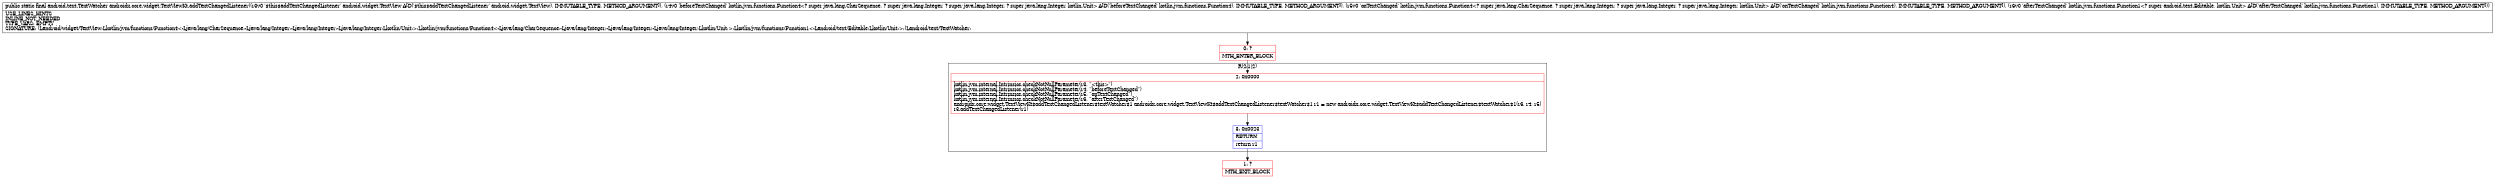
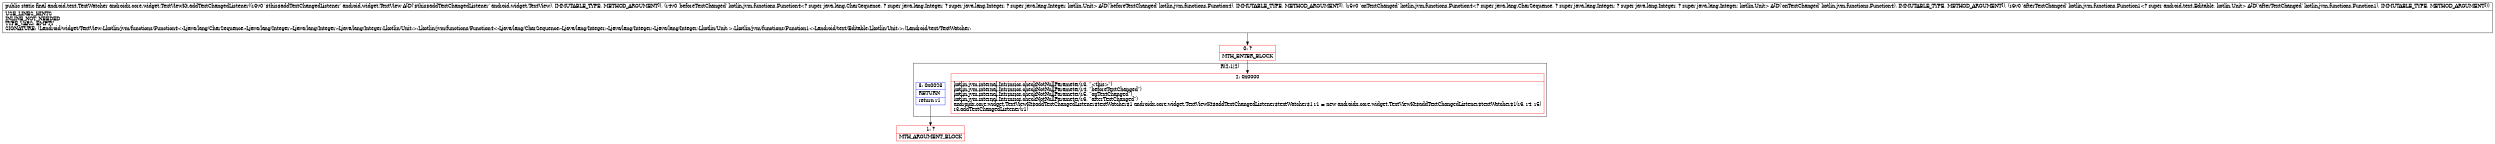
  digraph {
    node [color=red shape=record]
    n1 [label="{2\:\ 0x0000|kotlin.jvm.internal.Intrinsics.checkNotNullParameter(r3, \"\<this\>\")\lkotlin.jvm.internal.Intrinsics.checkNotNullParameter(r4, \"beforeTextChanged\")\lkotlin.jvm.internal.Intrinsics.checkNotNullParameter(r5, \"onTextChanged\")\lkotlin.jvm.internal.Intrinsics.checkNotNullParameter(r6, \"afterTextChanged\")\landroidx.core.widget.TextViewKt$addTextChangedListener$textWatcher$1 androidx.core.widget.TextViewKt$addTextChangedListener$textWatcher$1 r1 = new androidx.core.widget.TextViewKt$addTextChangedListener$textWatcher$1(r6, r4, r5)\lr3.addTextChangedListener(r1)\l}"]
    n2 [color=blue label="{3\:\ 0x0023|RETURN\l|return r1\l}"]
-   n3 [label="{1\:\ ?|MTH_EXIT_BLOCK\l}"]
+   n3 [label="{1\:\ ?|MTH_ARGUMENT_BLOCK\l}"]
    n4 [label="{0\:\ ?|MTH_ENTER_BLOCK\l}"]
    n5 [label="{public static final android.text.TextWatcher androidx.core.widget.TextViewKt.addTextChangedListener((r3v0 '$this$addTextChangedListener' android.widget.TextView A[D('$this$addTextChangedListener' android.widget.TextView), IMMUTABLE_TYPE, METHOD_ARGUMENT]), (r4v0 'beforeTextChanged' kotlin.jvm.functions.Function4\<? super java.lang.CharSequence, ? super java.lang.Integer, ? super java.lang.Integer, ? super java.lang.Integer, kotlin.Unit\> A[D('beforeTextChanged' kotlin.jvm.functions.Function4), IMMUTABLE_TYPE, METHOD_ARGUMENT]), (r5v0 'onTextChanged' kotlin.jvm.functions.Function4\<? super java.lang.CharSequence, ? super java.lang.Integer, ? super java.lang.Integer, ? super java.lang.Integer, kotlin.Unit\> A[D('onTextChanged' kotlin.jvm.functions.Function4), IMMUTABLE_TYPE, METHOD_ARGUMENT]), (r6v0 'afterTextChanged' kotlin.jvm.functions.Function1\<? super android.text.Editable, kotlin.Unit\> A[D('afterTextChanged' kotlin.jvm.functions.Function1), IMMUTABLE_TYPE, METHOD_ARGUMENT]))  | USE_LINES_HINTS\lINLINE_NOT_NEEDED\lTYPE_VARS: EMPTY\lSIGNATURE: (Landroid\/widget\/TextView;Lkotlin\/jvm\/functions\/Function4\<\-Ljava\/lang\/CharSequence;\-Ljava\/lang\/Integer;\-Ljava\/lang\/Integer;\-Ljava\/lang\/Integer;Lkotlin\/Unit;\>;Lkotlin\/jvm\/functions\/Function4\<\-Ljava\/lang\/CharSequence;\-Ljava\/lang\/Integer;\-Ljava\/lang\/Integer;\-Ljava\/lang\/Integer;Lkotlin\/Unit;\>;Lkotlin\/jvm\/functions\/Function1\<\-Landroid\/text\/Editable;Lkotlin\/Unit;\>;)Landroid\/text\/TextWatcher;\l}" color=""]
    subgraph cluster_1 {
      label="R(2:1|2)"
      n1
      n2
    }
-   n1 -> n2
    n2 -> n3
    n4 -> n1
    n5 -> n4
  }
